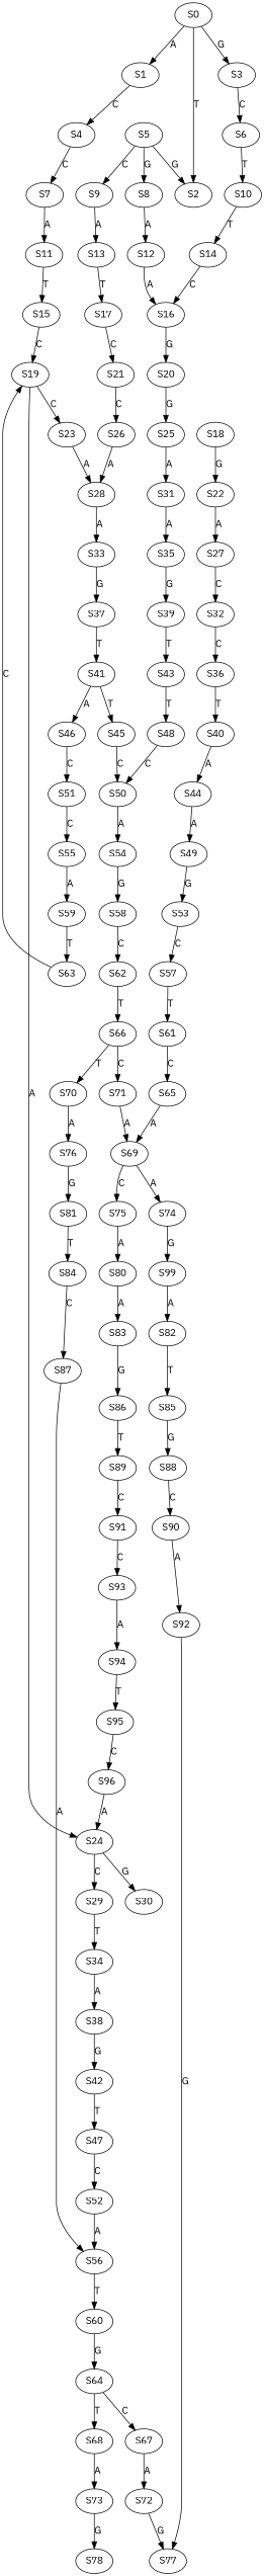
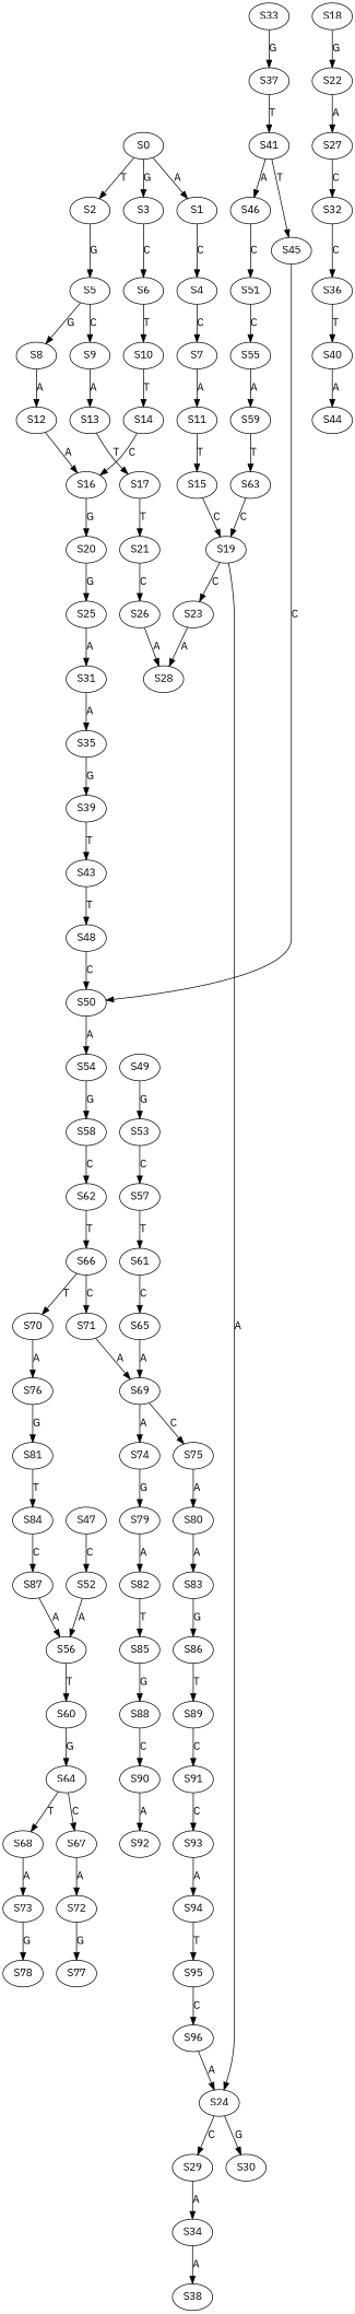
  strict digraph {
    fontname="IBM Plex Sans"
    node [fontname="IBM Plex Sans"]
    edge [fontname="IBM Plex Sans"]
    S0
    S1
    S2
    S3
    S4
    S5
    S6
    S7
    S8
    S9
    S10
    S11
    S12
    S13
    S14
    S15
    S16
    S17
    S19
    S20
    S21
    S18
    S22
    S23
    S24
    S25
    S26
    S27
    S28
    S29
    S30
    S31
    S32
    S33
    S34
    S35
    S36
    S37
    S38
    S39
    S40
    S41
-   S42
    S43
    S44
    S45
    S46
    S47
    S48
    S49
    S50
    S51
    S52
    S53
    S54
    S55
    S56
    S57
    S58
    S59
    S60
    S61
    S62
    S63
    S64
    S65
    S66
    S67
    S68
    S69
    S70
    S71
    S72
    S73
    S74
    S75
    S76
    S77
    S78
-   S79 [label=S99]
+   S79
    S80
    S81
    S82
    S83
    S84
    S85
    S86
    S87
    S88
    S89
    S90
    S91
    S92
    S93
    S94
    S95
    S96
    S0 -> S1 [label=A]
    S0 -> S2 [label=T]
    S0 -> S3 [label=G]
    S1 -> S4 [label=C]
-   S5 -> S2 [label=G]
+   S2 -> S5 [label=G]
    S3 -> S6 [label=C]
    S4 -> S7 [label=C]
    S5 -> S8 [label=G]
    S5 -> S9 [label=C]
    S6 -> S10 [label=T]
    S7 -> S11 [label=A]
    S8 -> S12 [label=A]
    S9 -> S13 [label=A]
    S10 -> S14 [label=T]
    S11 -> S15 [label=T]
    S12 -> S16 [label=A]
    S13 -> S17 [label=T]
    S14 -> S16 [label=C]
    S15 -> S19 [label=C]
    S16 -> S20 [label=G]
-   S17 -> S21 [label=C]
+   S17 -> S21 [label=T]
    S19 -> S23 [label=C]
    S19 -> S24 [label=A]
    S20 -> S25 [label=G]
    S21 -> S26 [label=C]
    S18 -> S22 [label=G]
    S22 -> S27 [label=A]
    S23 -> S28 [label=A]
    S24 -> S29 [label=C]
    S24 -> S30 [label=G]
    S25 -> S31 [label=A]
    S26 -> S28 [label=A]
    S27 -> S32 [label=C]
-   S28 -> S33 [label=A]
-   S29 -> S34 [label=T]
+   S29 -> S34 [label=A]
    S31 -> S35 [label=A]
    S32 -> S36 [label=C]
    S33 -> S37 [label=G]
    S34 -> S38 [label=A]
    S35 -> S39 [label=G]
    S36 -> S40 [label=T]
    S37 -> S41 [label=T]
-   S38 -> S42 [label=G]
    S39 -> S43 [label=T]
    S40 -> S44 [label=A]
    S41 -> S45 [label=T]
    S41 -> S46 [label=A]
-   S42 -> S47 [label=T]
    S43 -> S48 [label=T]
-   S44 -> S49 [label=A]
    S45 -> S50 [label=C]
    S46 -> S51 [label=C]
    S47 -> S52 [label=C]
    S48 -> S50 [label=C]
    S49 -> S53 [label=G]
    S50 -> S54 [label=A]
    S51 -> S55 [label=C]
    S52 -> S56 [label=A]
    S53 -> S57 [label=C]
    S54 -> S58 [label=G]
    S55 -> S59 [label=A]
    S56 -> S60 [label=T]
    S57 -> S61 [label=T]
    S58 -> S62 [label=C]
    S59 -> S63 [label=T]
    S60 -> S64 [label=G]
    S61 -> S65 [label=C]
    S62 -> S66 [label=T]
    S63 -> S19 [label=C]
    S64 -> S67 [label=C]
    S64 -> S68 [label=T]
    S65 -> S69 [label=A]
    S66 -> S70 [label=T]
    S66 -> S71 [label=C]
    S67 -> S72 [label=A]
    S68 -> S73 [label=A]
    S69 -> S74 [label=A]
    S69 -> S75 [label=C]
    S70 -> S76 [label=A]
    S71 -> S69 [label=A]
    S72 -> S77 [label=G]
    S73 -> S78 [label=G]
    S74 -> S79 [label=G]
    S75 -> S80 [label=A]
    S76 -> S81 [label=G]
    S79 -> S82 [label=A]
    S80 -> S83 [label=A]
    S81 -> S84 [label=T]
    S82 -> S85 [label=T]
    S83 -> S86 [label=G]
    S84 -> S87 [label=C]
    S85 -> S88 [label=G]
    S86 -> S89 [label=T]
    S87 -> S56 [label=A]
    S88 -> S90 [label=C]
    S89 -> S91 [label=C]
    S90 -> S92 [label=A]
    S91 -> S93 [label=C]
-   S92 -> S77 [label=G]
    S93 -> S94 [label=A]
    S94 -> S95 [label=T]
    S95 -> S96 [label=C]
    S96 -> S24 [label=A]
  }
